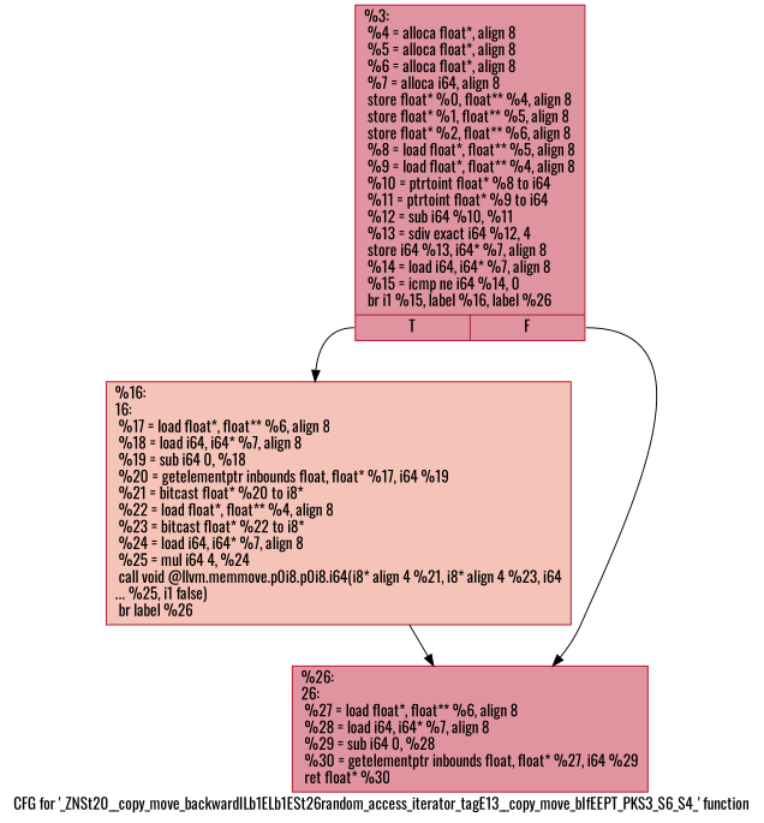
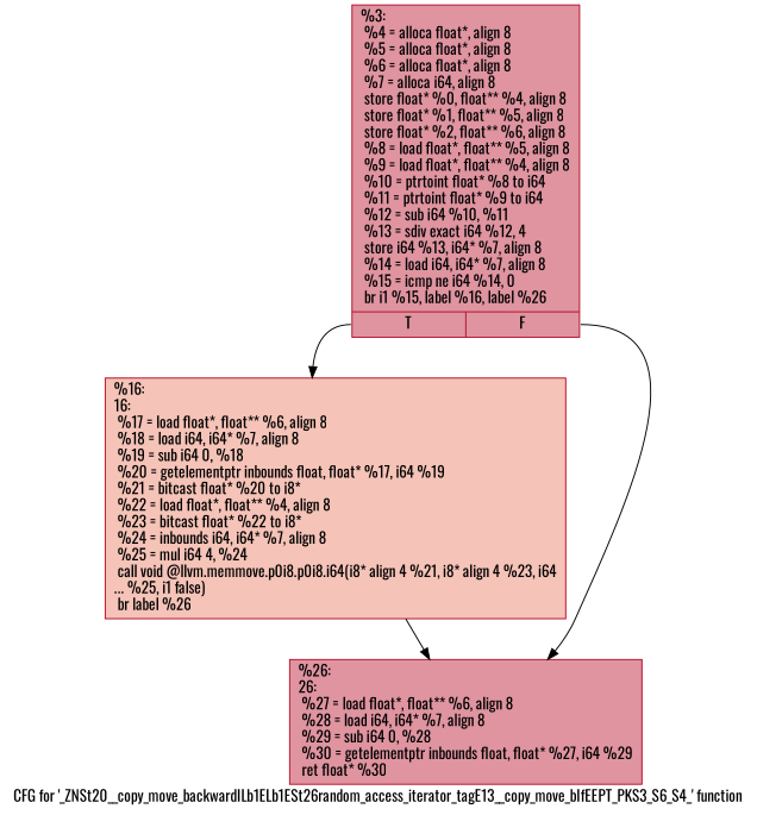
  digraph {
    label="CFG for '_ZNSt20__copy_move_backwardILb1ELb1ESt26random_access_iterator_tagE13__copy_move_bIfEEPT_PKS3_S6_S4_' function"
    fontname=Oswald
    node [color="#b70d28ff" fillcolor="#b70d2870" shape=record style=filled fontname=Oswald]
    edge [fontname=Oswald]
    n1 [label="{%3:\l  %4 = alloca float*, align 8\l  %5 = alloca float*, align 8\l  %6 = alloca float*, align 8\l  %7 = alloca i64, align 8\l  store float* %0, float** %4, align 8\l  store float* %1, float** %5, align 8\l  store float* %2, float** %6, align 8\l  %8 = load float*, float** %5, align 8\l  %9 = load float*, float** %4, align 8\l  %10 = ptrtoint float* %8 to i64\l  %11 = ptrtoint float* %9 to i64\l  %12 = sub i64 %10, %11\l  %13 = sdiv exact i64 %12, 4\l  store i64 %13, i64* %7, align 8\l  %14 = load i64, i64* %7, align 8\l  %15 = icmp ne i64 %14, 0\l  br i1 %15, label %16, label %26\l|{<s0>T|<s1>F}}"]
-   n2 [fillcolor="#e8765c70" label="{%16:\l16:                                               \l  %17 = load float*, float** %6, align 8\l  %18 = load i64, i64* %7, align 8\l  %19 = sub i64 0, %18\l  %20 = getelementptr inbounds float, float* %17, i64 %19\l  %21 = bitcast float* %20 to i8*\l  %22 = load float*, float** %4, align 8\l  %23 = bitcast float* %22 to i8*\l  %24 = load i64, i64* %7, align 8\l  %25 = mul i64 4, %24\l  call void @llvm.memmove.p0i8.p0i8.i64(i8* align 4 %21, i8* align 4 %23, i64\l... %25, i1 false)\l  br label %26\l}"]
+   n2 [fillcolor="#e8765c70" label="{%16:\l16:                                               \l  %17 = load float*, float** %6, align 8\l  %18 = load i64, i64* %7, align 8\l  %19 = sub i64 0, %18\l  %20 = getelementptr inbounds float, float* %17, i64 %19\l  %21 = bitcast float* %20 to i8*\l  %22 = load float*, float** %4, align 8\l  %23 = bitcast float* %22 to i8*\l  %24 = inbounds i64, i64* %7, align 8\l  %25 = mul i64 4, %24\l  call void @llvm.memmove.p0i8.p0i8.i64(i8* align 4 %21, i8* align 4 %23, i64\l... %25, i1 false)\l  br label %26\l}"]
    n3 [label="{%26:\l26:                                               \l  %27 = load float*, float** %6, align 8\l  %28 = load i64, i64* %7, align 8\l  %29 = sub i64 0, %28\l  %30 = getelementptr inbounds float, float* %27, i64 %29\l  ret float* %30\l}"]
    n1 -> n2 [tailport=s0]
    n1 -> n3 [tailport=s1]
    n2 -> n3
  }
